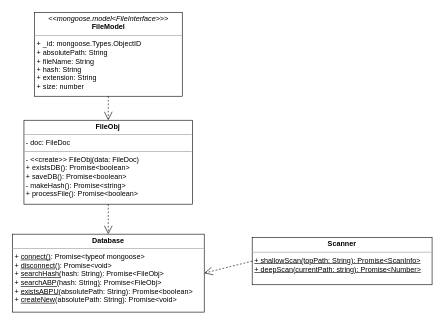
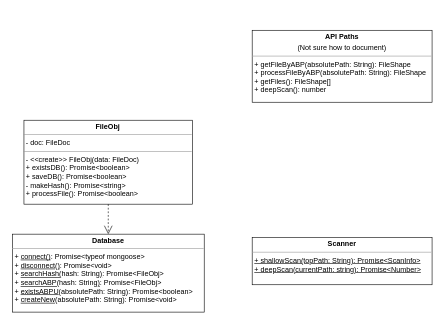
  <mxCell id="0" />
  <mxCell id="1" parent="0" />
  <mxCell id="2" value="&lt;p style=&quot;margin: 0px ; margin-top: 4px ; text-align: center&quot;&gt;&lt;b&gt;FileObj&lt;/b&gt;&lt;/p&gt;&lt;hr size=&quot;1&quot;&gt;&lt;p style=&quot;margin: 0px ; margin-left: 4px&quot;&gt;- doc: FileDoc&lt;/p&gt;&lt;hr size=&quot;1&quot;&gt;&lt;p style=&quot;margin: 0px ; margin-left: 4px&quot;&gt;- &amp;lt;&amp;lt;create&amp;gt;&amp;gt; FileObj(data: FileDoc)&lt;/p&gt;&lt;p style=&quot;margin: 0px ; margin-left: 4px&quot;&gt;+ existsDB(): Promise&amp;lt;boolean&amp;gt;&lt;/p&gt;&lt;p style=&quot;margin: 0px ; margin-left: 4px&quot;&gt;+ saveDB(): Promise&amp;lt;boolean&amp;gt;&lt;/p&gt;&lt;p style=&quot;margin: 0px 0px 0px 4px&quot;&gt;- makeHash(): Promise&amp;lt;string&amp;gt;&lt;/p&gt;&lt;p style=&quot;margin: 0px 0px 0px 4px&quot;&gt;+ processFile(): Promise&amp;lt;boolean&amp;gt;&lt;/p&gt;&lt;p style=&quot;margin: 0px 0px 0px 4px&quot;&gt;&lt;br&gt;&lt;/p&gt;&lt;div&gt;&lt;br&gt;&lt;/div&gt;&lt;p style=&quot;margin: 0px ; margin-left: 4px&quot;&gt;&lt;br&gt;&lt;/p&gt;" style="verticalAlign=top;align=left;overflow=fill;fontSize=12;fontFamily=Helvetica;html=1;" parent="1" vertex="1"><mxGeometry x="39.38" y="200" width="281.25" height="140" as="geometry" /></mxCell>
- <mxCell id="3" value="&lt;p style=&quot;margin: 0px ; margin-top: 4px ; text-align: center&quot;&gt;&lt;i&gt;&amp;lt;&amp;lt;mongoose.model&amp;lt;FileInterface&amp;gt;&amp;gt;&amp;gt;&lt;/i&gt;&lt;br&gt;&lt;b&gt;FileModel&lt;/b&gt;&lt;/p&gt;&lt;hr size=&quot;1&quot;&gt;&lt;p style=&quot;margin: 0px ; margin-left: 4px&quot;&gt;+ _id: mongoose.Types.ObjectID&lt;/p&gt;&lt;p style=&quot;margin: 0px ; margin-left: 4px&quot;&gt;+ absolutePath: String&lt;/p&gt;&lt;p style=&quot;margin: 0px ; margin-left: 4px&quot;&gt;+ fileName: String&lt;br&gt;+ hash: String&lt;/p&gt;&lt;p style=&quot;margin: 0px ; margin-left: 4px&quot;&gt;+ extension: String&lt;/p&gt;&lt;p style=&quot;margin: 0px ; margin-left: 4px&quot;&gt;+ size: number&lt;/p&gt;" style="verticalAlign=top;align=left;overflow=fill;fontSize=12;fontFamily=Helvetica;html=1;" parent="1" vertex="1"><mxGeometry x="56.63" y="20" width="246.75" height="140" as="geometry" /></mxCell>
- <mxCell id="4" value="" style="endArrow=open;endFill=1;endSize=12;html=1;rounded=0;exitX=0.5;exitY=1;exitDx=0;exitDy=0;entryX=0.5;entryY=0;entryDx=0;entryDy=0;dashed=1;" parent="1" source="3" target="2" edge="1"><mxGeometry width="160" relative="1" as="geometry"><mxPoint x="99.75" y="170" as="sourcePoint" /><mxPoint x="259.75" y="170" as="targetPoint" /></mxGeometry></mxCell>
  <mxCell id="5" value="&lt;p style=&quot;margin: 0px ; margin-top: 4px ; text-align: center&quot;&gt;&lt;b&gt;Database&lt;/b&gt;&lt;/p&gt;&lt;hr size=&quot;1&quot;&gt;&lt;p style=&quot;margin: 0px ; margin-left: 4px&quot;&gt;&lt;span&gt;+ &lt;u&gt;connect()&lt;/u&gt;: Promise&amp;lt;typeof mongoose&amp;gt;&lt;/span&gt;&lt;br&gt;&lt;/p&gt;&lt;p style=&quot;margin: 0px ; margin-left: 4px&quot;&gt;+ &lt;u&gt;disconnect()&lt;/u&gt;: Promise&amp;lt;void&amp;gt;&lt;/p&gt;&lt;p style=&quot;margin: 0px ; margin-left: 4px&quot;&gt;+ &lt;u&gt;searchHash(&lt;/u&gt;hash: String&lt;u&gt;)&lt;/u&gt;: Promise&amp;lt;FileObj&amp;gt;&lt;/p&gt;&lt;p style=&quot;margin: 0px ; margin-left: 4px&quot;&gt;+&amp;nbsp;&lt;u&gt;searchABP(&lt;/u&gt;hash: String&lt;u&gt;)&lt;/u&gt;: Promise&amp;lt;FileObj&amp;gt;&lt;br&gt;&lt;/p&gt;&lt;p style=&quot;margin: 0px ; margin-left: 4px&quot;&gt;+ &lt;u&gt;existsABPU&lt;/u&gt;(absolutePath: String): Promise&amp;lt;boolean&amp;gt;&lt;/p&gt;&lt;p style=&quot;margin: 0px ; margin-left: 4px&quot;&gt;+ &lt;u&gt;createNew&lt;/u&gt;(absolutePath: String): Promise&amp;lt;void&amp;gt;&lt;/p&gt;" style="verticalAlign=top;align=left;overflow=fill;fontSize=12;fontFamily=Helvetica;html=1;" parent="1" vertex="1"><mxGeometry x="20" y="390" width="320" height="130" as="geometry" /></mxCell>
  <mxCell id="6" value="" style="endArrow=open;endFill=1;endSize=12;html=1;rounded=0;exitX=0.5;exitY=1;exitDx=0;exitDy=0;entryX=0.5;entryY=0;entryDx=0;entryDy=0;dashed=1;" parent="1" source="2" target="5" edge="1"><mxGeometry width="160" relative="1" as="geometry"><mxPoint x="378.75" y="340" as="sourcePoint" /><mxPoint x="538.75" y="340" as="targetPoint" /></mxGeometry></mxCell>
  <mxCell id="7" value="&lt;p style=&quot;margin: 0px ; margin-top: 4px ; text-align: center&quot;&gt;&lt;b&gt;Scanner&lt;/b&gt;&lt;/p&gt;&lt;hr size=&quot;1&quot;&gt;&lt;p style=&quot;margin: 0px ; margin-left: 4px&quot;&gt;&lt;/p&gt;&lt;p style=&quot;margin: 0px ; margin-left: 4px&quot;&gt;&lt;u&gt;+ shallowScan(topPath: String): Promise&amp;lt;ScanInfo&amp;gt;&lt;/u&gt;&lt;/p&gt;&lt;p style=&quot;margin: 0px ; margin-left: 4px&quot;&gt;&lt;u&gt;+ deepScan(currentPath: string): Promise&amp;lt;Number&amp;gt;&lt;/u&gt;&lt;/p&gt;" style="verticalAlign=top;align=left;overflow=fill;fontSize=12;fontFamily=Helvetica;html=1;" parent="1" vertex="1"><mxGeometry x="420" y="395.63" width="300" height="78.75" as="geometry" /></mxCell>
- <mxCell id="8" value="" style="endArrow=open;endSize=12;dashed=1;html=1;rounded=0;exitX=0;exitY=0.5;exitDx=0;exitDy=0;entryX=1;entryY=0.5;entryDx=0;entryDy=0;" parent="1" source="7" target="5" edge="1"><mxGeometry width="160" relative="1" as="geometry"><mxPoint x="300" y="380" as="sourcePoint" /><mxPoint x="460" y="380" as="targetPoint" /></mxGeometry></mxCell>
+ <mxCell id="9" value="&lt;p style=&quot;margin: 0px ; margin-top: 4px ; text-align: center&quot;&gt;&lt;b&gt;API Paths&lt;/b&gt;&lt;/p&gt;&lt;p style=&quot;margin: 0px ; margin-top: 4px ; text-align: center&quot;&gt;(Not sure how to document)&lt;/p&gt;&lt;hr size=&quot;1&quot;&gt;&lt;p style=&quot;margin: 0px ; margin-left: 4px&quot;&gt;+ getFileByABP(absolutePath: String): FileShape&lt;/p&gt;&lt;p style=&quot;margin: 0px ; margin-left: 4px&quot;&gt;+ processFileByABP(absolutePath: String): FileShape&lt;br&gt;&lt;/p&gt;&lt;p style=&quot;margin: 0px ; margin-left: 4px&quot;&gt;+ getFiles(): FileShape[]&lt;/p&gt;&lt;p style=&quot;margin: 0px ; margin-left: 4px&quot;&gt;+ deepScan(): number&lt;/p&gt;" style="verticalAlign=top;align=left;overflow=fill;fontSize=12;fontFamily=Helvetica;html=1;" parent="1" vertex="1"><mxGeometry x="420" y="50" width="300" height="120" as="geometry" /></mxCell>
